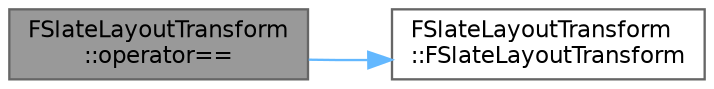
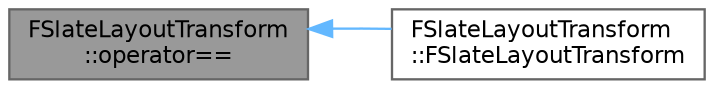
  digraph {
    rankdir=LR
    node [fontname=Helvetica fontsize=10 shape=box style=filled]
    n1 [color=gray40 fillcolor=grey60 fontcolor=black height=0.2 label="FSlateLayoutTransform\l::operator==" width=0.4]
    n2 [color=grey40 fillcolor=white height=0.2 label="FSlateLayoutTransform\l::FSlateLayoutTransform" width=0.4]
-   n1 -> n2 [color=steelblue1 fontname=Helvetica fontsize=10 labelfontname=Helvetica labelfontsize=10 style=solid]
+   n2 -> n1 [color=steelblue1 fontname=Helvetica fontsize=10 labelfontname=Helvetica labelfontsize=10 style=solid]
  }
